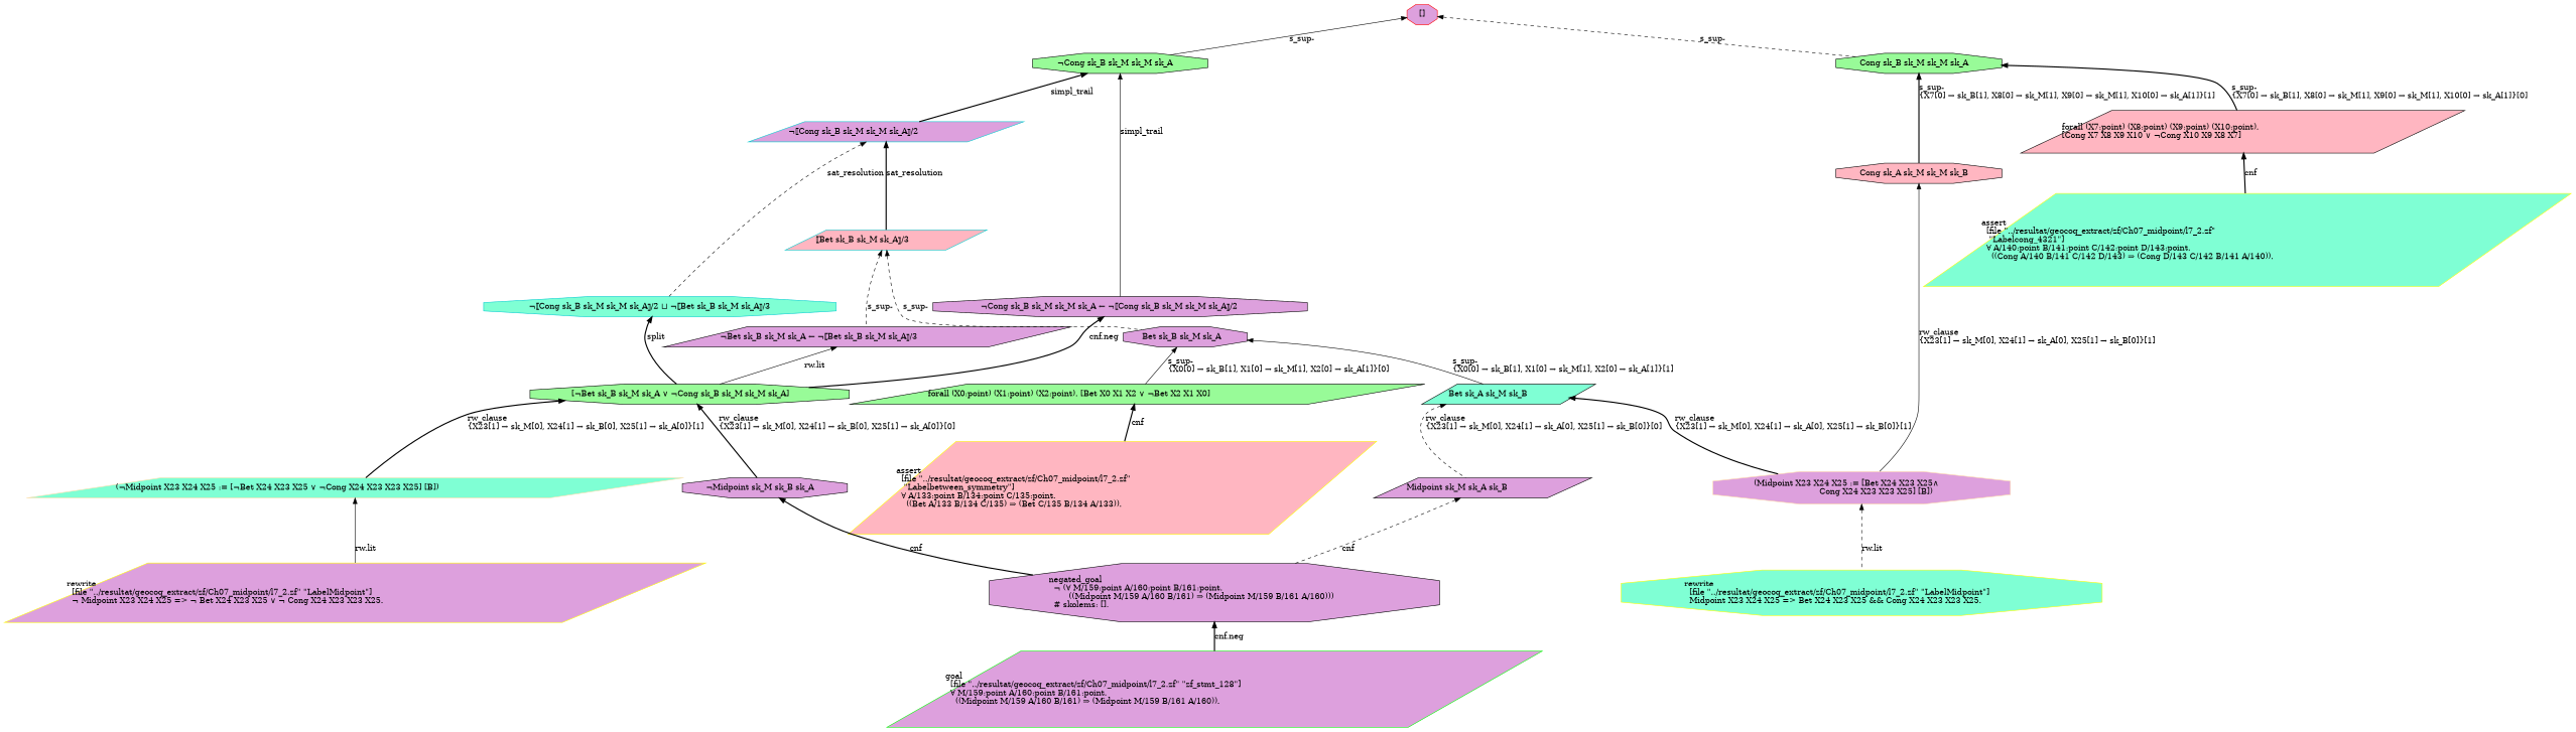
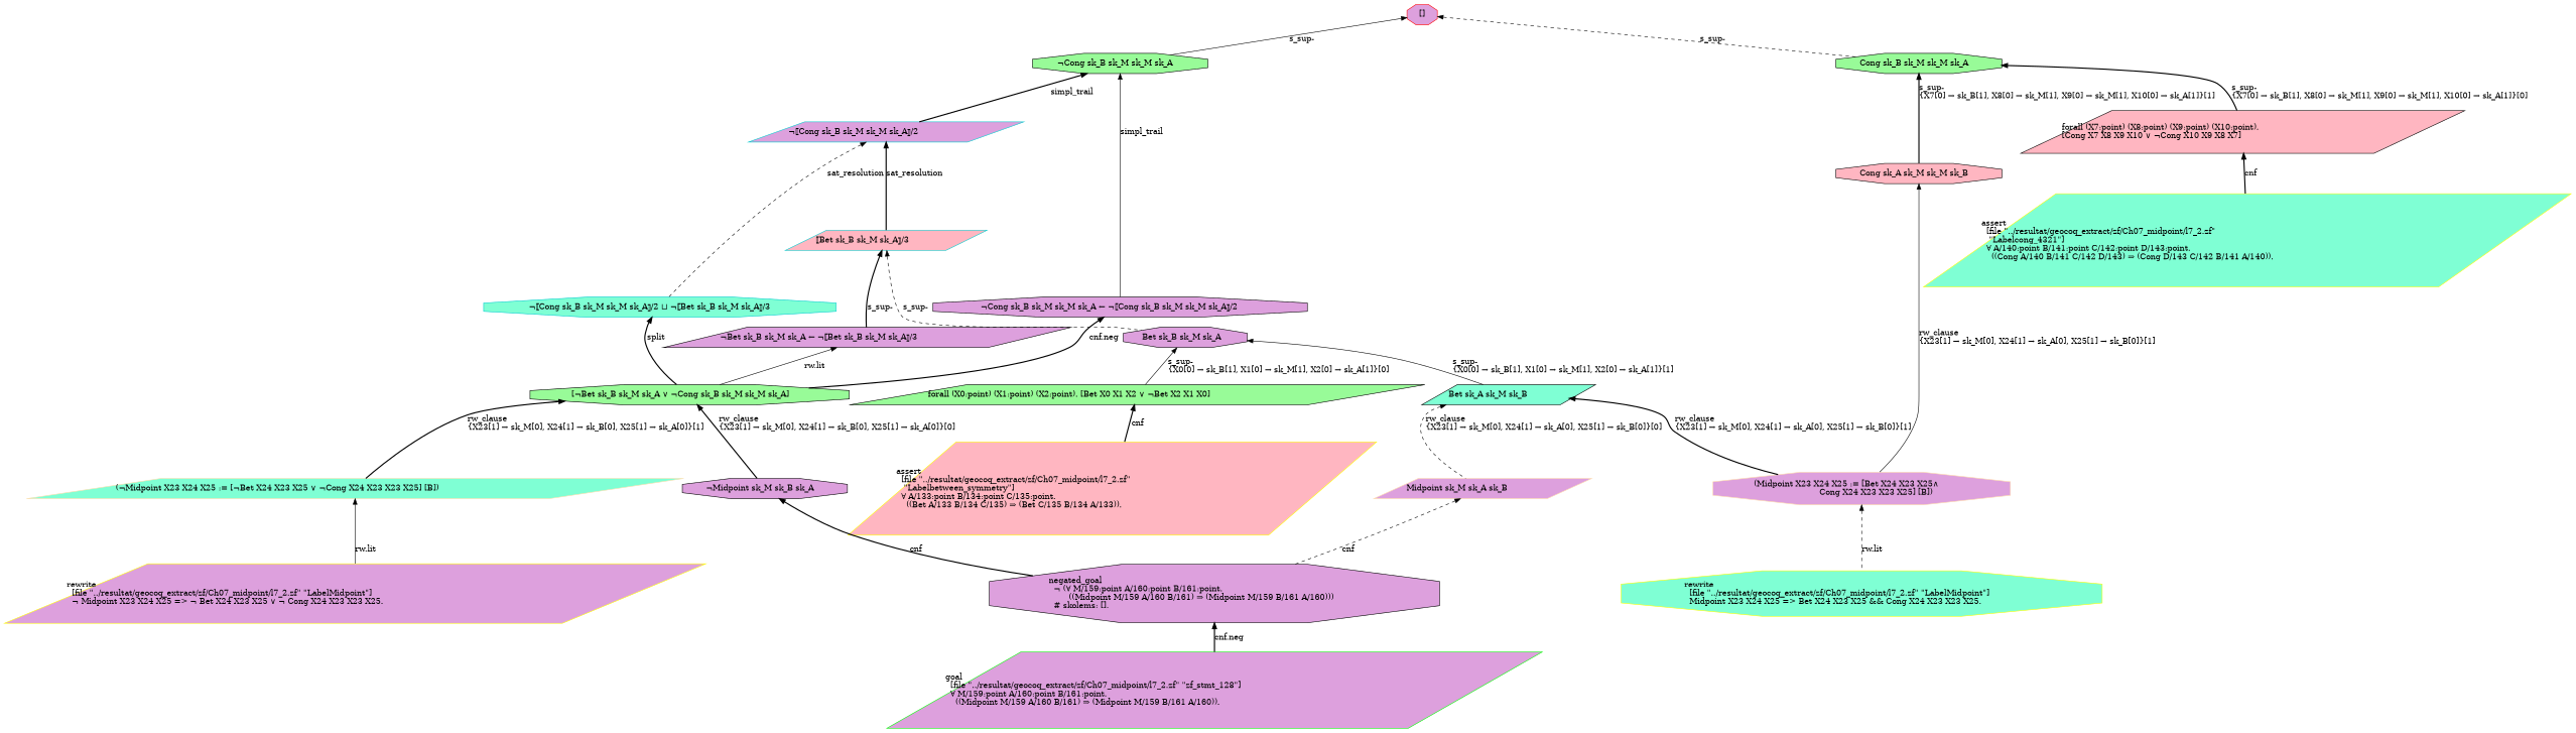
  digraph {
    node [fillcolor=plum shape=octagon style=filled]
    edge [dir=back style=bold]
    n1 [color=red label="[]"]
    n2 [fillcolor=palegreen label="¬Cong sk_B sk_M sk_M sk_A\l"]
    n3 [fillcolor=palegreen label="Cong sk_B sk_M sk_M sk_A\l"]
    n4 [color=cyan3 label="¬⟦Cong sk_B sk_M sk_M sk_A⟧/2\l" shape=parallelogram]
    n5 [label="¬Cong sk_B sk_M sk_M sk_A ← ¬⟦Cong sk_B sk_M sk_M sk_A⟧/2\l"]
    n6 [fillcolor=lightpink label="forall (X7:point) (X8:point) (X9:point) (X10:point).\l[Cong X7 X8 X9 X10 ∨ ¬Cong X10 X9 X8 X7]\l" shape=parallelogram]
    n7 [fillcolor=lightpink label="Cong sk_A sk_M sk_M sk_B\l"]
    n8 [color=cyan3 fillcolor=lightpink label="⟦Bet sk_B sk_M sk_A⟧/3\l" shape=parallelogram]
    n9 [color=cyan3 fillcolor=aquamarine label="¬⟦Cong sk_B sk_M sk_M sk_A⟧/2 ⊔ ¬⟦Bet sk_B sk_M sk_A⟧/3\l"]
    n10 [fillcolor=palegreen label="[¬Bet sk_B sk_M sk_A ∨ ¬Cong sk_B sk_M sk_M sk_A]\l"]
    n11 [label="¬Bet sk_B sk_M sk_A ← ¬⟦Bet sk_B sk_M sk_A⟧/3\l" shape=parallelogram]
    n12 [label="Bet sk_B sk_M sk_A\l"]
    n13 [fillcolor=palegreen label="forall (X0:point) (X1:point) (X2:point). [Bet X0 X1 X2 ∨ ¬Bet X2 X1 X0]\l" shape=parallelogram]
    n14 [fillcolor=aquamarine label="Bet sk_A sk_M sk_B\l" shape=parallelogram]
    n15 [color=navajowhite fillcolor=aquamarine label="(¬Midpoint X23 X24 X25 := [¬Bet X24 X23 X25 ∨ ¬Cong X24 X23 X23 X25] [B])\l" shape=parallelogram]
    n16 [label="¬Midpoint sk_M sk_B sk_A\l"]
    n17 [color=yellow label="rewrite\l  [file \"../resultat/geocoq_extract/zf/Ch07_midpoint/l7_2.zf\" \"LabelMidpoint\"]\l  ¬ Midpoint X23 X24 X25 =\> ¬ Bet X24 X23 X25 ∨ ¬ Cong X24 X23 X23 X25.\l" shape=parallelogram]
    n18 [label="negated_goal\l  ¬ (∀ M/159:point A/160:point B/161:point.\l        ((Midpoint M/159 A/160 B/161) ⇒ (Midpoint M/159 B/161 A/160)))\l  # skolems: [].\l"]
    n19 [color=green label="goal\l  [file \"../resultat/geocoq_extract/zf/Ch07_midpoint/l7_2.zf\" \"zf_stmt_128\"]\l  ∀ M/159:point A/160:point B/161:point.\l    ((Midpoint M/159 A/160 B/161) ⇒ (Midpoint M/159 B/161 A/160)).\l" shape=parallelogram]
    n20 [color=yellow fillcolor=lightpink label="assert\l  [file \"../resultat/geocoq_extract/zf/Ch07_midpoint/l7_2.zf\" \l   \"Labelbetween_symmetry\"]\l  ∀ A/133:point B/134:point C/135:point.\l    ((Bet A/133 B/134 C/135) ⇒ (Bet C/135 B/134 A/133)).\l" shape=parallelogram]
    n21 [color=navajowhite label="(Midpoint X23 X24 X25 := [Bet X24 X23 X25∧\l                          Cong X24 X23 X23 X25] [B])\l"]
-   n22 [label="Midpoint sk_M sk_A sk_B\l" shape=parallelogram]
+   n22 [label="Midpoint sk_M sk_A sk_B\l" shape=parallelogram color=navajowhite]
    n23 [color=yellow fillcolor=aquamarine label="rewrite\l  [file \"../resultat/geocoq_extract/zf/Ch07_midpoint/l7_2.zf\" \"LabelMidpoint\"]\l  Midpoint X23 X24 X25 =\> Bet X24 X23 X25 && Cong X24 X23 X23 X25.\l"]
    n24 [color=yellow fillcolor=aquamarine label="assert\l  [file \"../resultat/geocoq_extract/zf/Ch07_midpoint/l7_2.zf\" \l   \"Labelcong_4321\"]\l  ∀ A/140:point B/141:point C/142:point D/143:point.\l    ((Cong A/140 B/141 C/142 D/143) ⇒ (Cong D/143 C/142 B/141 A/140)).\l" shape=parallelogram]
    n1 -> n2 [label="s_sup-\l" style=solid]
    n1 -> n3 [label="s_sup-\l" style=dashed]
    n2 -> n4 [label=simpl_trail]
    n2 -> n5 [label=simpl_trail style=solid]
    n3 -> n6 [label="s_sup-\l\{X7[0] → sk_B[1], X8[0] → sk_M[1], X9[0] → sk_M[1], X10[0] → sk_A[1]\}[0]\l"]
    n3 -> n7 [label="s_sup-\l\{X7[0] → sk_B[1], X8[0] → sk_M[1], X9[0] → sk_M[1], X10[0] → sk_A[1]\}[1]\l"]
    n4 -> n8 [label=sat_resolution]
    n4 -> n9 [label=sat_resolution style=dashed]
    n5 -> n10 [label="cnf.neg"]
    n6 -> n24 [label=cnf]
    n7 -> n21 [label="rw_clause\l\{X23[1] → sk_M[0], X24[1] → sk_A[0], X25[1] → sk_B[0]\}[1]\l" style=solid]
-   n8 -> n11 [label="s_sup-\l" style=dashed]
+   n8 -> n11 [label="s_sup-\l"]
    n8 -> n12 [label="s_sup-\l" style=dashed]
    n9 -> n10 [label=split]
    n10 -> n15 [label="rw_clause\l\{X23[1] → sk_M[0], X24[1] → sk_B[0], X25[1] → sk_A[0]\}[1]\l"]
    n10 -> n16 [label="rw_clause\l\{X23[1] → sk_M[0], X24[1] → sk_B[0], X25[1] → sk_A[0]\}[0]\l"]
    n11 -> n10 [label="rw.lit" style=solid]
    n12 -> n13 [label="s_sup-\l\{X0[0] → sk_B[1], X1[0] → sk_M[1], X2[0] → sk_A[1]\}[0]\l" style=solid]
    n12 -> n14 [label="s_sup-\l\{X0[0] → sk_B[1], X1[0] → sk_M[1], X2[0] → sk_A[1]\}[1]\l" style=solid]
    n13 -> n20 [label=cnf]
    n14 -> n21 [label="rw_clause\l\{X23[1] → sk_M[0], X24[1] → sk_A[0], X25[1] → sk_B[0]\}[1]\l"]
    n14 -> n22 [label="rw_clause\l\{X23[1] → sk_M[0], X24[1] → sk_A[0], X25[1] → sk_B[0]\}[0]\l" style=dashed]
    n15 -> n17 [label="rw.lit" style=solid]
    n16 -> n18 [label=cnf]
    n18 -> n19 [label="cnf.neg"]
    n21 -> n23 [label="rw.lit" style=dashed]
    n22 -> n18 [label=cnf style=dashed]
  }
